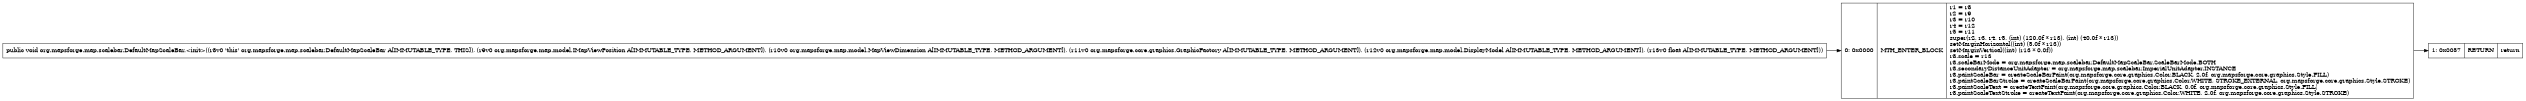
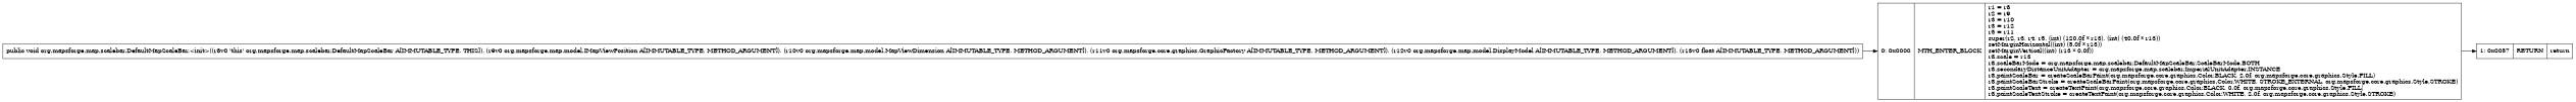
  digraph {
    rankdir=LR
    fontname="DejaVu Serif"
    node [shape=record fontname="DejaVu Serif"]
    edge [fontname="DejaVu Serif"]
-   n1 [label="{0\:\ 0x0000|MTH_ENTER_BLOCK\l|r1 = r8\lr2 = r9\lr3 = r10\lr4 = r12\lr5 = r11\lsuper(r2, r3, r4, r5, (int) (120.0f * r13), (int) (40.0f * r13))\lsetMarginHorizontal((int) (5.0f * r13))\lsetMarginVertical((int) (r13 * 0.0f))\lr8.scale = r13\lr8.scaleBarMode = org.mapsforge.map.scalebar.DefaultMapScaleBar.ScaleBarMode.BOTH\lr8.secondaryDistanceUnitAdapter = org.mapsforge.map.scalebar.ImperialUnitAdapter.INSTANCE\lr8.paintScaleBar = createScaleBarPaint(org.mapsforge.core.graphics.Color.BLACK, 2.0f, org.mapsforge.core.graphics.Style.FILL)\lr8.paintScaleBarStroke = createScaleBarPaint(org.mapsforge.core.graphics.Color.WHITE, STROKE_EXTERNAL, org.mapsforge.core.graphics.Style.STROKE)\lr8.paintScaleText = createTextPaint(org.mapsforge.core.graphics.Color.BLACK, 0.0f, org.mapsforge.core.graphics.Style.FILL)\lr8.paintScaleTextStroke = createTextPaint(org.mapsforge.core.graphics.Color.WHITE, 2.0f, org.mapsforge.core.graphics.Style.STROKE)\l}"]
+   n1 [label="{0\:\ 0x0000|MTH_ENTER_BLOCK\l|r1 = r8\lr2 = r9\lr3 = r10\lr3 = r12\lr5 = r11\lsuper(r2, r3, r4, r5, (int) (120.0f * r13), (int) (40.0f * r13))\lsetMarginHorizontal((int) (5.0f * r13))\lsetMarginVertical((int) (r13 * 0.0f))\lr8.scale = r13\lr8.scaleBarMode = org.mapsforge.map.scalebar.DefaultMapScaleBar.ScaleBarMode.BOTH\lr8.secondaryDistanceUnitAdapter = org.mapsforge.map.scalebar.ImperialUnitAdapter.INSTANCE\lr8.paintScaleBar = createScaleBarPaint(org.mapsforge.core.graphics.Color.BLACK, 2.0f, org.mapsforge.core.graphics.Style.FILL)\lr8.paintScaleBarStroke = createScaleBarPaint(org.mapsforge.core.graphics.Color.WHITE, STROKE_EXTERNAL, org.mapsforge.core.graphics.Style.STROKE)\lr8.paintScaleText = createTextPaint(org.mapsforge.core.graphics.Color.BLACK, 0.0f, org.mapsforge.core.graphics.Style.FILL)\lr8.paintScaleTextStroke = createTextPaint(org.mapsforge.core.graphics.Color.WHITE, 2.0f, org.mapsforge.core.graphics.Style.STROKE)\l}"]
    n2 [label="{1\:\ 0x0057|RETURN\l|return\l}"]
    n3 [label="{public void org.mapsforge.map.scalebar.DefaultMapScaleBar.\<init\>((r8v0 'this' org.mapsforge.map.scalebar.DefaultMapScaleBar A[IMMUTABLE_TYPE, THIS]), (r9v0 org.mapsforge.map.model.IMapViewPosition A[IMMUTABLE_TYPE, METHOD_ARGUMENT]), (r10v0 org.mapsforge.map.model.MapViewDimension A[IMMUTABLE_TYPE, METHOD_ARGUMENT]), (r11v0 org.mapsforge.core.graphics.GraphicFactory A[IMMUTABLE_TYPE, METHOD_ARGUMENT]), (r12v0 org.mapsforge.map.model.DisplayModel A[IMMUTABLE_TYPE, METHOD_ARGUMENT]), (r13v0 float A[IMMUTABLE_TYPE, METHOD_ARGUMENT])) }"]
    n1 -> n2
    n3 -> n1
  }
